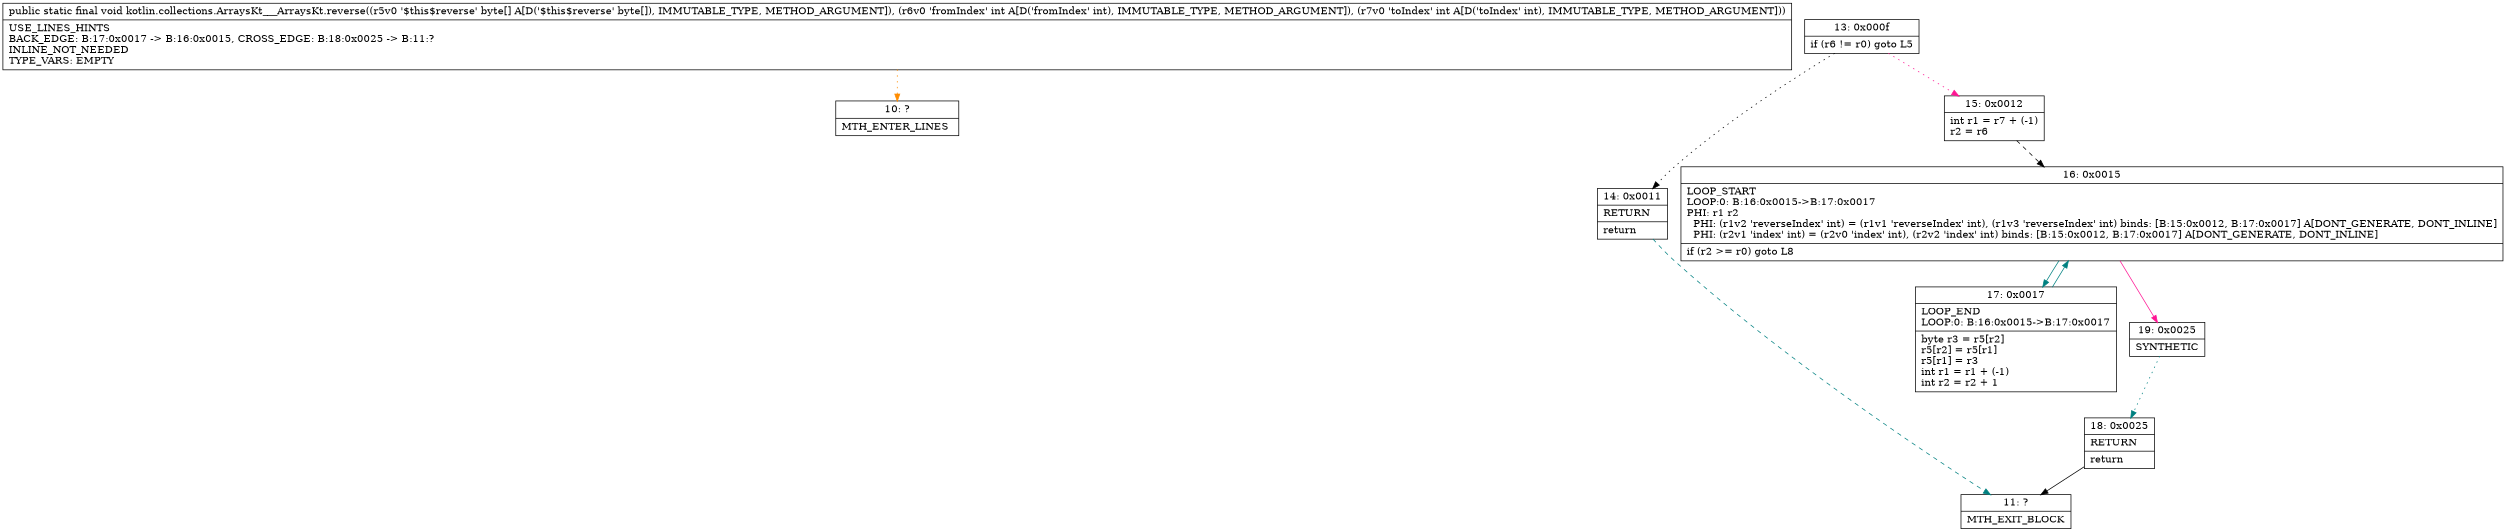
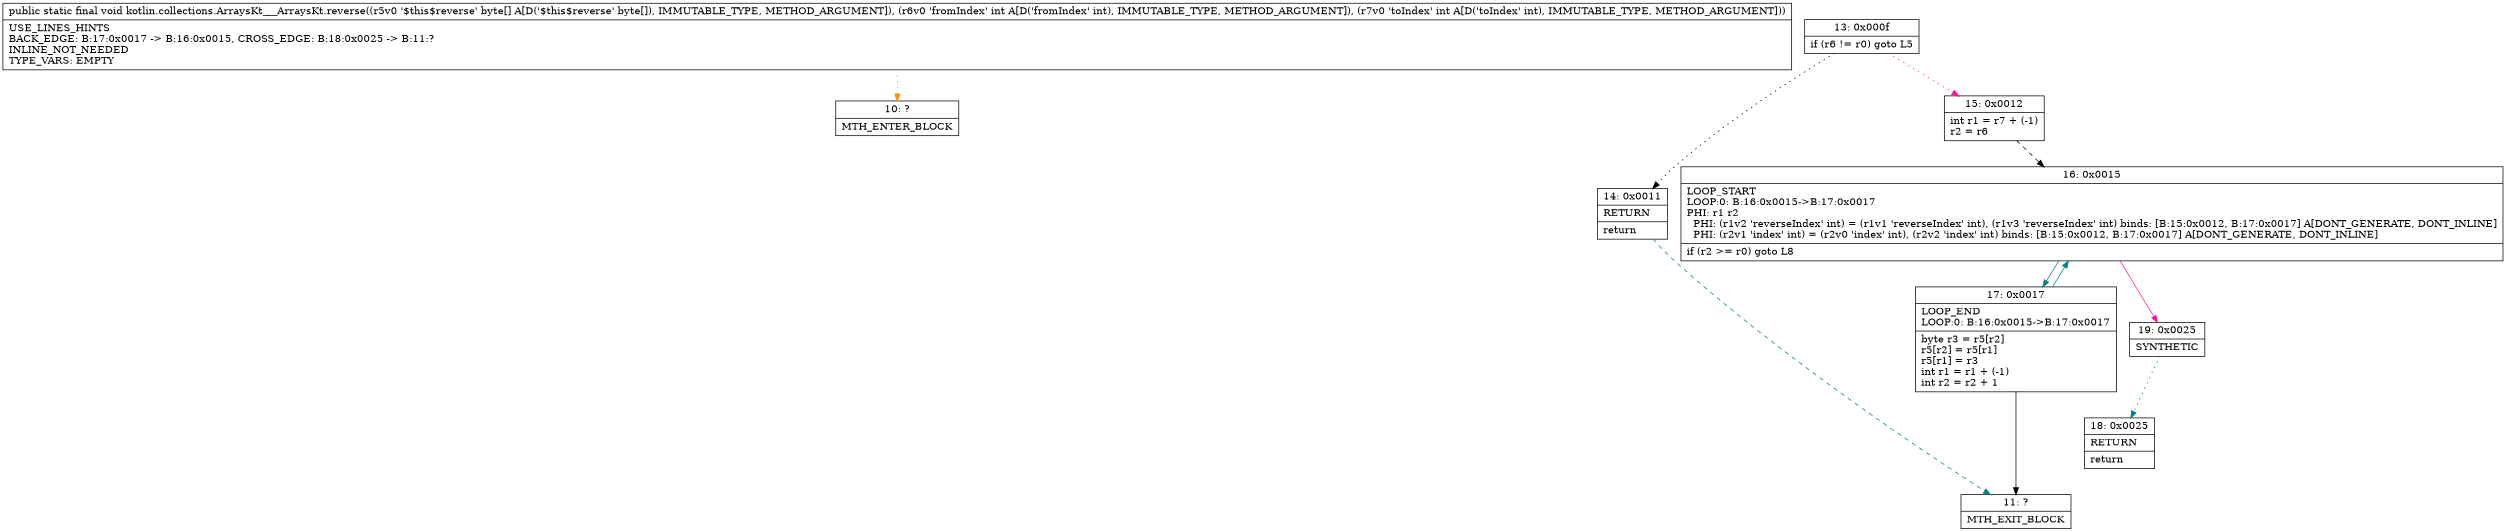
  digraph {
    node [shape=record]
    edge [color=teal style=dotted]
-   n1 [label="{10\:\ ?|MTH_ENTER_LINES\l}"]
+   n1 [label="{10\:\ ?|MTH_ENTER_BLOCK\l}"]
    n2 [label="{13\:\ 0x000f|if (r6 != r0) goto L5\l}"]
    n3 [label="{14\:\ 0x0011|RETURN\l|return\l}"]
    n4 [label="{15\:\ 0x0012|int r1 = r7 + (\-1)\lr2 = r6\l}"]
    n5 [label="{11\:\ ?|MTH_EXIT_BLOCK\l}"]
    n6 [label="{16\:\ 0x0015|LOOP_START\lLOOP:0: B:16:0x0015\-\>B:17:0x0017\lPHI: r1 r2 \l  PHI: (r1v2 'reverseIndex' int) = (r1v1 'reverseIndex' int), (r1v3 'reverseIndex' int) binds: [B:15:0x0012, B:17:0x0017] A[DONT_GENERATE, DONT_INLINE]\l  PHI: (r2v1 'index' int) = (r2v0 'index' int), (r2v2 'index' int) binds: [B:15:0x0012, B:17:0x0017] A[DONT_GENERATE, DONT_INLINE]\l|if (r2 \>= r0) goto L8\l}"]
    n7 [label="{17\:\ 0x0017|LOOP_END\lLOOP:0: B:16:0x0015\-\>B:17:0x0017\l|byte r3 = r5[r2]\lr5[r2] = r5[r1]\lr5[r1] = r3\lint r1 = r1 + (\-1)\lint r2 = r2 + 1\l}"]
    n8 [label="{19\:\ 0x0025|SYNTHETIC\l}"]
    n9 [label="{18\:\ 0x0025|RETURN\l|return\l}"]
    n10 [label="{public static final void kotlin.collections.ArraysKt___ArraysKt.reverse((r5v0 '$this$reverse' byte[] A[D('$this$reverse' byte[]), IMMUTABLE_TYPE, METHOD_ARGUMENT]), (r6v0 'fromIndex' int A[D('fromIndex' int), IMMUTABLE_TYPE, METHOD_ARGUMENT]), (r7v0 'toIndex' int A[D('toIndex' int), IMMUTABLE_TYPE, METHOD_ARGUMENT]))  | USE_LINES_HINTS\lBACK_EDGE: B:17:0x0017 \-\> B:16:0x0015, CROSS_EDGE: B:18:0x0025 \-\> B:11:?\lINLINE_NOT_NEEDED\lTYPE_VARS: EMPTY\l}"]
    n2 -> n3 [color=black]
    n2 -> n4 [color=deeppink]
    n3 -> n5 [style=dashed]
    n4 -> n6 [color=black style=dashed]
    n6 -> n7 [style=solid]
    n6 -> n8 [color=deeppink style=solid]
    n7 -> n6 [style=solid]
    n8 -> n9
-   n9 -> n5 [color=black style=solid]
+   n7 -> n5 [color=black style=solid]
    n10 -> n1 [color=darkorange]
  }
